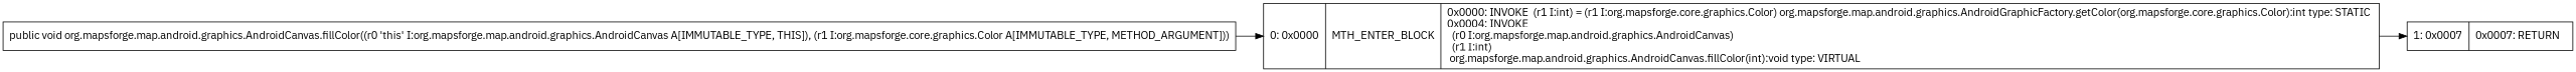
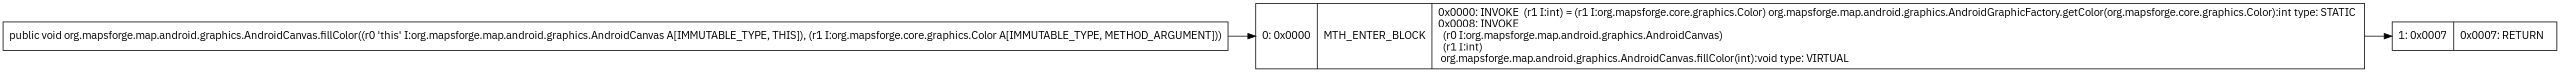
  digraph {
    rankdir=LR
    fontname="IBM Plex Sans"
    node [shape=record fontname="IBM Plex Sans"]
    edge [fontname="IBM Plex Sans"]
-   n1 [label="{0\:\ 0x0000|MTH_ENTER_BLOCK\l|0x0000: INVOKE  (r1 I:int) = (r1 I:org.mapsforge.core.graphics.Color) org.mapsforge.map.android.graphics.AndroidGraphicFactory.getColor(org.mapsforge.core.graphics.Color):int type: STATIC \l0x0004: INVOKE  \l  (r0 I:org.mapsforge.map.android.graphics.AndroidCanvas)\l  (r1 I:int)\l org.mapsforge.map.android.graphics.AndroidCanvas.fillColor(int):void type: VIRTUAL \l}"]
+   n1 [label="{0\:\ 0x0000|MTH_ENTER_BLOCK\l|0x0000: INVOKE  (r1 I:int) = (r1 I:org.mapsforge.core.graphics.Color) org.mapsforge.map.android.graphics.AndroidGraphicFactory.getColor(org.mapsforge.core.graphics.Color):int type: STATIC \l0x0008: INVOKE  \l  (r0 I:org.mapsforge.map.android.graphics.AndroidCanvas)\l  (r1 I:int)\l org.mapsforge.map.android.graphics.AndroidCanvas.fillColor(int):void type: VIRTUAL \l}"]
    n2 [label="{1\:\ 0x0007|0x0007: RETURN   \l}"]
    n3 [label="{public void org.mapsforge.map.android.graphics.AndroidCanvas.fillColor((r0 'this' I:org.mapsforge.map.android.graphics.AndroidCanvas A[IMMUTABLE_TYPE, THIS]), (r1 I:org.mapsforge.core.graphics.Color A[IMMUTABLE_TYPE, METHOD_ARGUMENT])) }"]
    n1 -> n2
    n3 -> n1
  }
